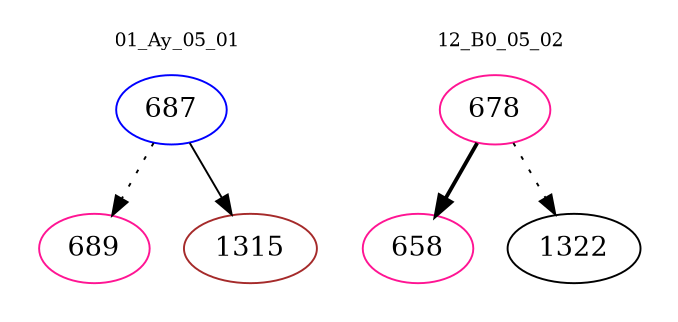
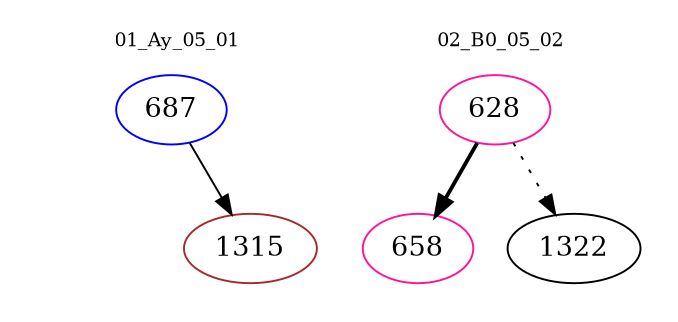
  digraph {
    node [color=deeppink]
    edge [color=black style=dotted]
    n1 [color=blue label=687]
-   n2 [label=689]
    n3 [color=brown label=1315]
-   n4 [label=678]
+   n4 [label=628]
    n5 [label=658]
    n6 [color=black label=1322]
    subgraph cluster_1 {
      color=white
      fontsize=10
      label="01_Ay_05_01"
      n1
-     n2
      n3
    }
    subgraph cluster_2 {
      color=white
      fontsize=10
-     label="12_B0_05_02"
+     label="02_B0_05_02"
      n4
      n5
      n6
    }
-   n1 -> n2
    n1 -> n3 [style=solid]
    n4 -> n5 [style=bold]
    n4 -> n6
  }
